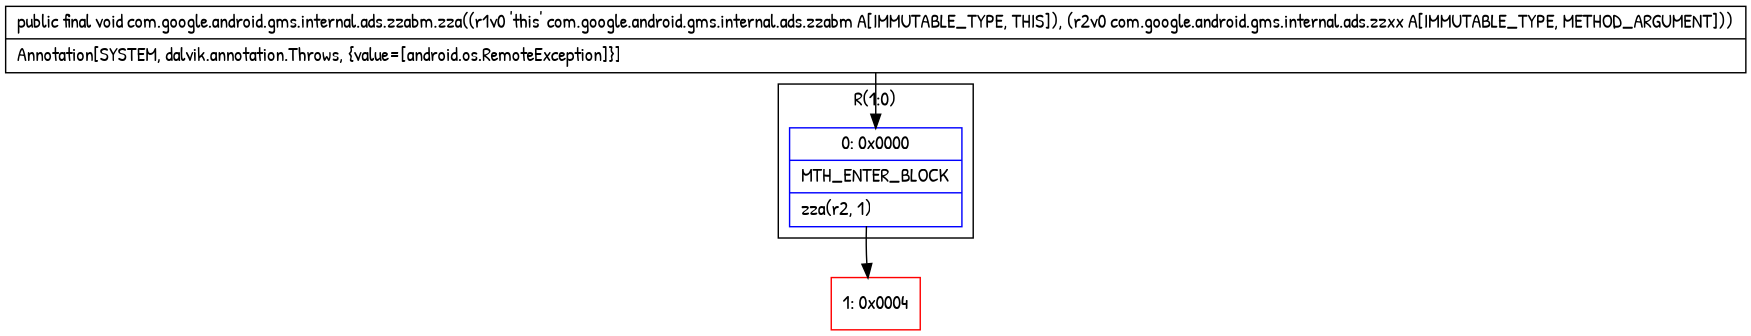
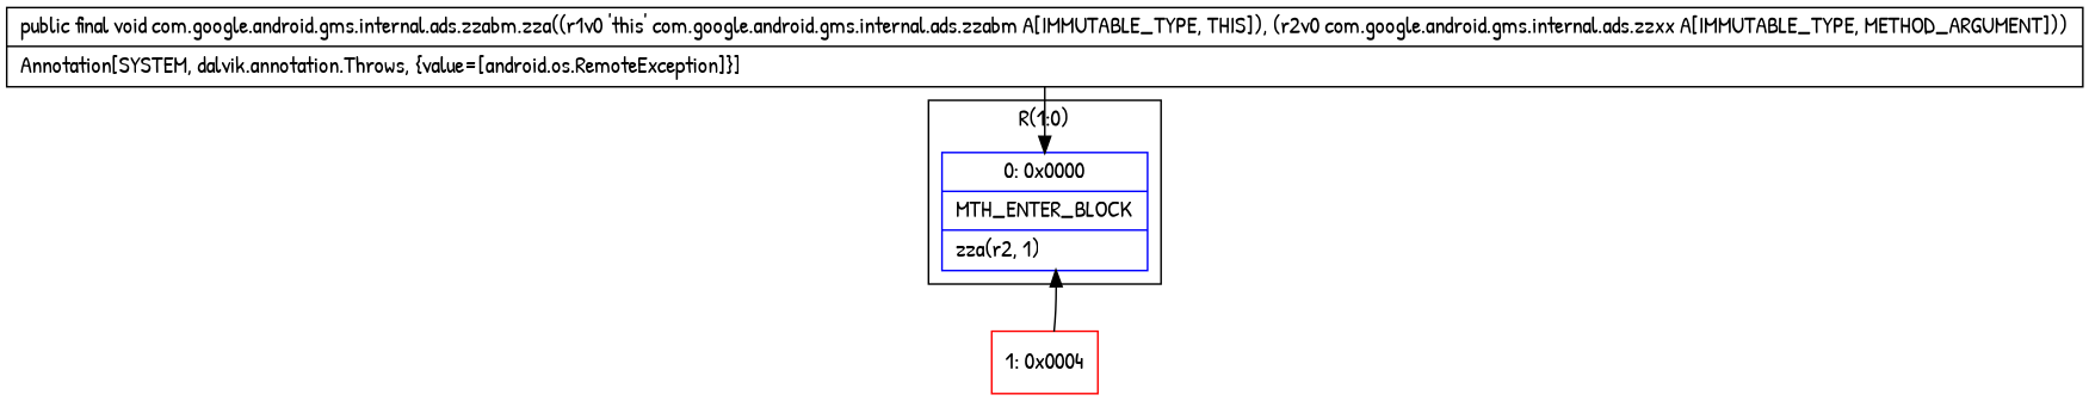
  digraph {
    fontname="Patrick Hand"
    node [shape=record fontname="Patrick Hand"]
    edge [fontname="Patrick Hand"]
    n1 [color=blue label="{0\:\ 0x0000|MTH_ENTER_BLOCK\l|zza(r2, 1)\l}"]
    n2 [color=red label="{1\:\ 0x0004}"]
    n3 [label="{public final void com.google.android.gms.internal.ads.zzabm.zza((r1v0 'this' com.google.android.gms.internal.ads.zzabm A[IMMUTABLE_TYPE, THIS]), (r2v0 com.google.android.gms.internal.ads.zzxx A[IMMUTABLE_TYPE, METHOD_ARGUMENT]))  | Annotation[SYSTEM, dalvik.annotation.Throws, \{value=[android.os.RemoteException]\}]\l}"]
    subgraph cluster_1 {
      label="R(1:0)"
      n1
    }
-   n1 -> n2
+   n2 -> n1
    n3 -> n1
  }
